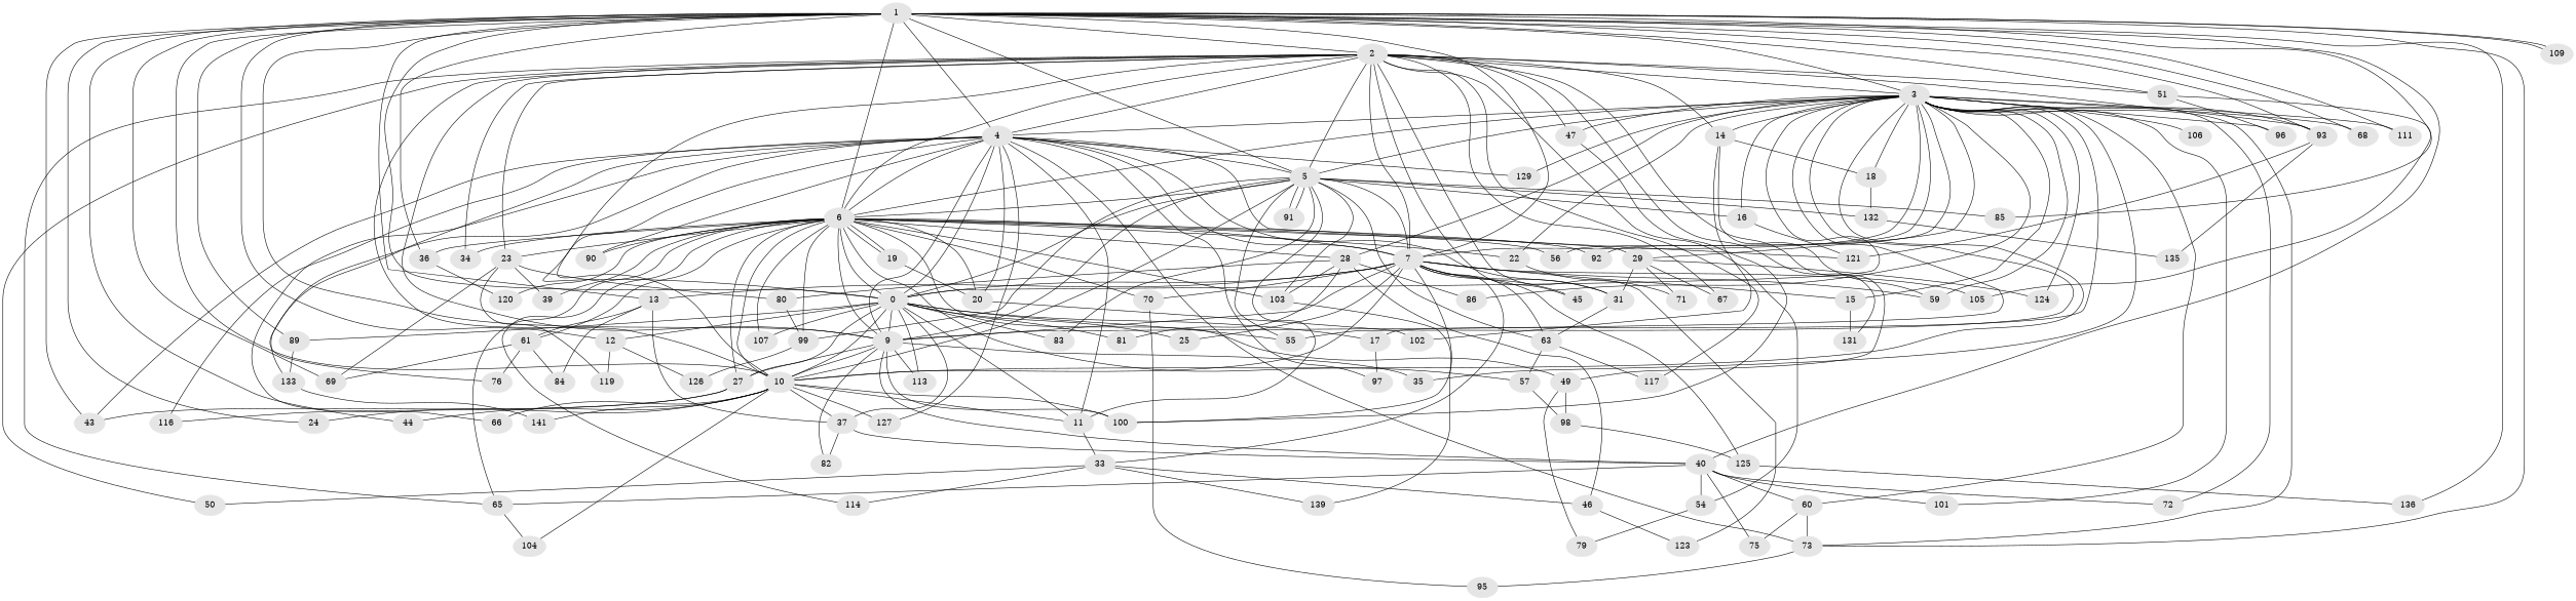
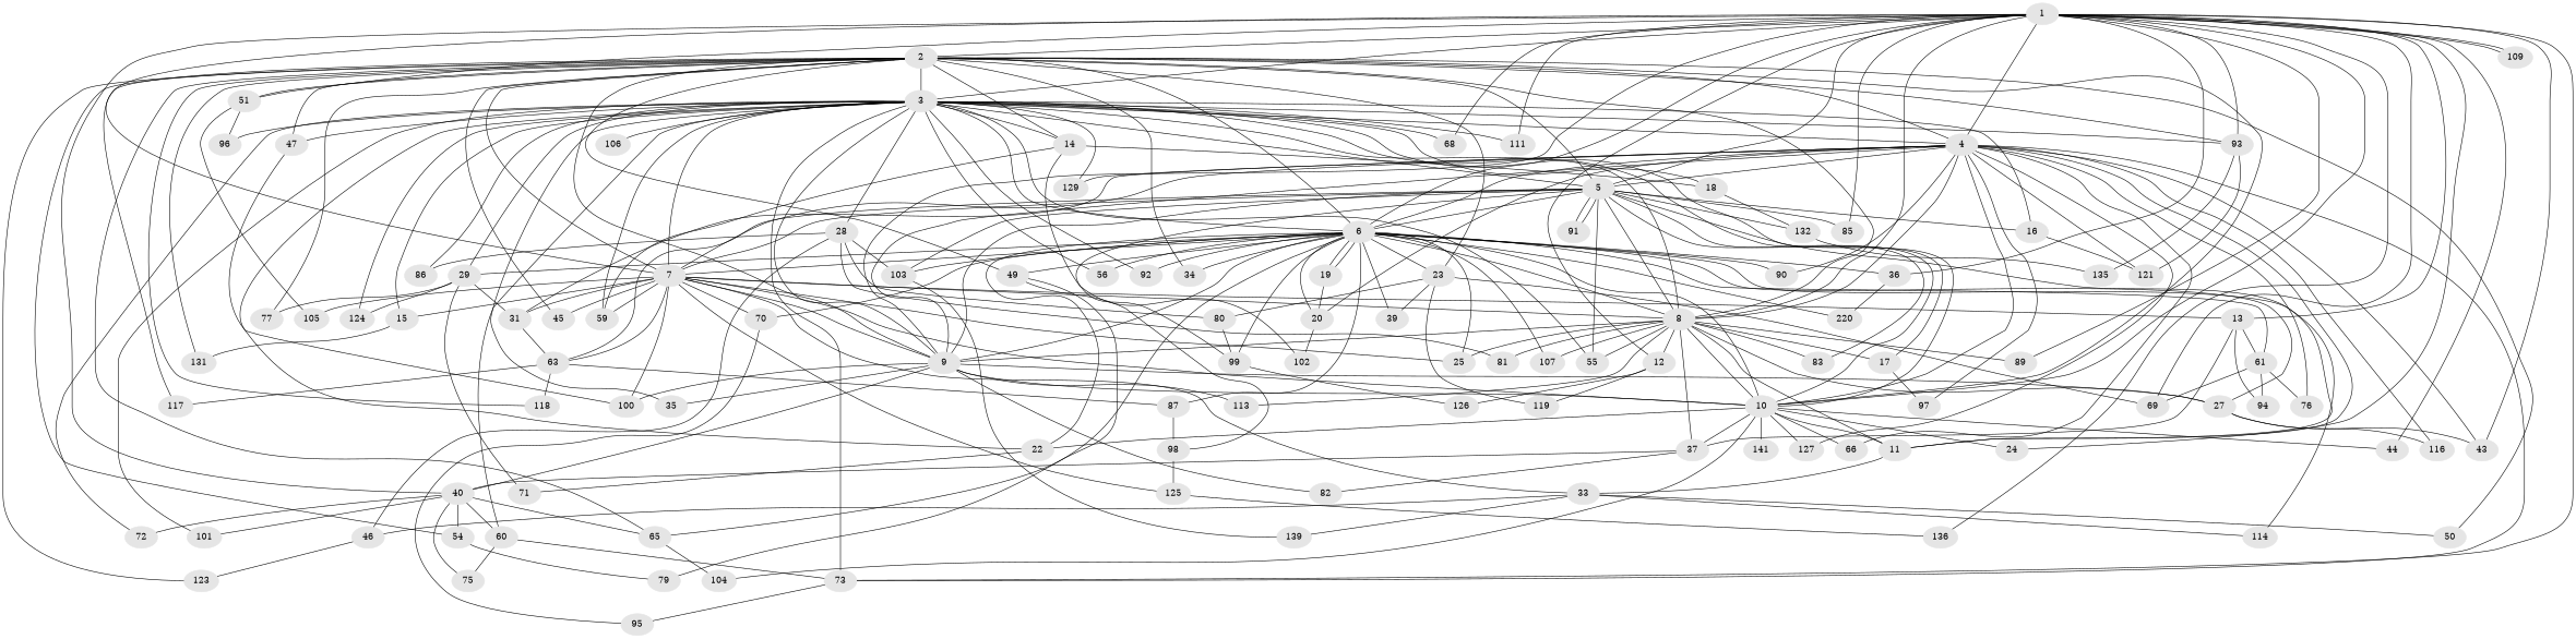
  graph {
    fontname="DejaVu Serif"
    node [color=gray90 fontname="DejaVu Serif" style=filled]
    edge [fontname="DejaVu Serif"]
    1 [super="+26"]
    2 [super="+30"]
    3 [super="+53"]
    4 [super="+62"]
    5 [super="+78"]
    6 [super="+42"]
    7 [super="+21"]
-   8 [super="+52" label=0]
+   8 [super="+52"]
    9
    10 [super="+122"]
    12
    13
    24
    36
    40 [super="+41"]
    43
    44
    51
    68
    69
    73 [super="+84"]
    85
    89
    93 [super="+108"]
    109
    111
    136
    14 [super="+38"]
    23 [super="+110"]
    34
    45
    47
    49
    50
    54
    65 [super="+137"]
-   77 [label=67]
+   77
    117
+   118
    123
    131
    15
    16 [super="+57"]
    17 [super="+32"]
    18
    22 [super="+48"]
    28 [super="+64"]
    29 [super="+58"]
    35
    55 [super="+142"]
    56
    59 [super="+115"]
    60 [super="+134"]
    72
    86
    92
    96
    101
    106
    124
    129
    11 [super="+128"]
    20
    31
    66
    76
    90
    97
    116
    121 [super="+140"]
    127
-   133
    63 [super="+74"]
    83
    91
    99 [super="+112"]
    132
    103
    19 [super="+88"]
    27 [super="+67"]
    39
    61
    70
-   87 [label=57]
+   87
    107
    114
-   120
+   120 [label=220]
    25
    33
    100 [super="+130"]
    105
    125
    37 [super="+138"]
    81
    113
    82
    104
    141
    119
    126
-   94 [label=84]
+   94
    75
    95
    135
    102
    80
    79
    98
    71
    46
    139
    1 -- 2
    1 -- 3
    1 -- 4
    1 -- 5
    1 -- 6
    1 -- 7
    1 -- 8 [weight=2]
    1 -- 9
    1 -- 10
    1 -- 12
    1 -- 13
    1 -- 24
    1 -- 36
    1 -- 40
    1 -- 43
    1 -- 44
    1 -- 51
    1 -- 68
    1 -- 69
    1 -- 73
    1 -- 85
    1 -- 89
    1 -- 93
    1 -- 109
    1 -- 109
    1 -- 111
    1 -- 136
    2 -- 3 [weight=2]
    2 -- 4
    2 -- 5
    2 -- 6
    2 -- 7
    2 -- 8 [weight=2]
    2 -- 9
    2 -- 10
    2 -- 51
    2 -- 93
    2 -- 14
    2 -- 23
    2 -- 34
    2 -- 45
    2 -- 47
    2 -- 49
    2 -- 50
    2 -- 54
    2 -- 65
    2 -- 77
    2 -- 117
+   2 -- 118
    2 -- 123
    2 -- 131
    3 -- 4
    3 -- 5
    3 -- 6
    3 -- 7
    3 -- 8
    3 -- 9
    3 -- 10
    3 -- 68
    3 -- 73
    3 -- 93
    3 -- 111
    3 -- 14 [weight=2]
    3 -- 47
    3 -- 15
    3 -- 16
    3 -- 17 [weight=2]
    3 -- 18
    3 -- 22
    3 -- 28
    3 -- 29
    3 -- 35
    3 -- 55
    3 -- 56
    3 -- 59
    3 -- 60
    3 -- 72
    3 -- 86
    3 -- 92
    3 -- 96
    3 -- 101
    3 -- 106
    3 -- 124
    3 -- 129
    4 -- 5
    4 -- 6
    4 -- 7
    4 -- 8
    4 -- 9
    4 -- 10
    4 -- 43
    4 -- 73
    4 -- 129
    4 -- 11
    4 -- 20
    4 -- 31
    4 -- 66
    4 -- 76
    4 -- 90
    4 -- 97
    4 -- 116
    4 -- 121
    4 -- 127
-   4 -- 133
    5 -- 6
    5 -- 7
    5 -- 8
    5 -- 9 [weight=2]
    5 -- 10
    5 -- 85
    5 -- 16 [weight=2]
    5 -- 55
    5 -- 11
    5 -- 63
    5 -- 83
    5 -- 91
    5 -- 91
    5 -- 99
    5 -- 132
    5 -- 103
    6 -- 7
    6 -- 8
    6 -- 9
    6 -- 10 [weight=2]
    6 -- 36
    6 -- 23
    6 -- 34
    6 -- 49
    6 -- 65
    6 -- 22
-   6 -- 28 [weight=2]
+   6 -- 25 [weight=2]
    6 -- 29
    6 -- 56
    6 -- 92
    6 -- 20
    6 -- 90
    6 -- 99
    6 -- 103
    6 -- 19
    6 -- 19
    6 -- 27
    6 -- 39
    6 -- 61
    6 -- 70
    6 -- 87
    6 -- 107
    6 -- 114
    6 -- 120
    7 -- 8 [weight=2]
    7 -- 9
    7 -- 10
    7 -- 13
    7 -- 45
    7 -- 15
    7 -- 59
    7 -- 31
    7 -- 63
    7 -- 70
    7 -- 25
    7 -- 33
    7 -- 100
    7 -- 105
    7 -- 125
    8 -- 9 [weight=2]
    8 -- 10
    8 -- 12
    8 -- 89
    8 -- 17
    8 -- 55
    8 -- 11
    8 -- 83
    8 -- 27
    8 -- 107
    8 -- 25
    8 -- 37
    8 -- 81
    8 -- 113
    9 -- 10
    9 -- 40
    9 -- 35
    9 -- 27
    9 -- 100
    9 -- 113
    9 -- 82
    10 -- 24
    10 -- 44
-   10 -- 100
+   10 -- 22
    10 -- 11
    10 -- 66
    10 -- 127
    10 -- 37
    10 -- 104
    10 -- 141
    12 -- 119
    12 -- 126
    13 -- 61
    13 -- 37
    13 -- 94
    36 -- 120
    40 -- 54
    40 -- 65
    40 -- 60
    40 -- 72
    40 -- 101
    40 -- 75
    51 -- 96
    51 -- 105
    73 -- 95
-   89 -- 133
    93 -- 121
    93 -- 135
    14 -- 18
    14 -- 59
    14 -- 102
    23 -- 69
    23 -- 39
    23 -- 119
    23 -- 80
    47 -- 100
    49 -- 79
    49 -- 98
    54 -- 79
    65 -- 104
    15 -- 131
    16 -- 121
    17 -- 97
    18 -- 132
    22 -- 71
    28 -- 86
    28 -- 103
    28 -- 81
    28 -- 80
    28 -- 46
    29 -- 77
    29 -- 124
    29 -- 31
    29 -- 71
    60 -- 73
    60 -- 75
    11 -- 33
    20 -- 102
    31 -- 63
-   133 -- 141
    63 -- 117
+   63 -- 118
    63 -- 87
    99 -- 126
    132 -- 135
    103 -- 139
    19 -- 20
    27 -- 43
    27 -- 116
    61 -- 69
    61 -- 76
    61 -- 94
    70 -- 95
    87 -- 98
    33 -- 50
    33 -- 114
    33 -- 46
    33 -- 139
    125 -- 136
    37 -- 40
    37 -- 82
    80 -- 99
    98 -- 125
    46 -- 123
  }
